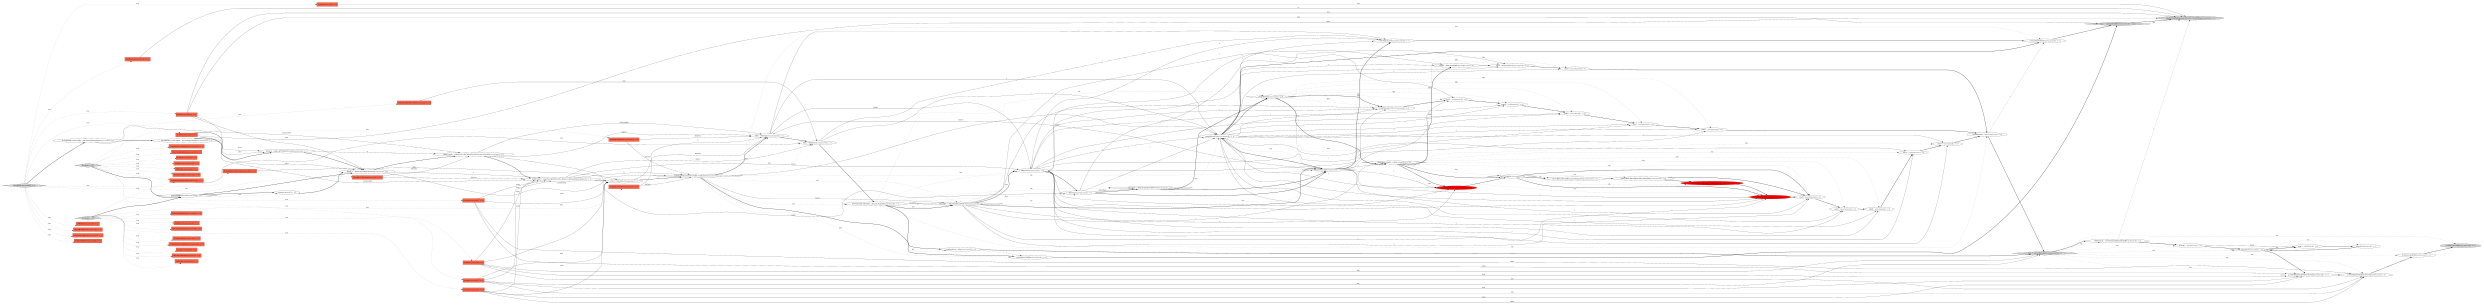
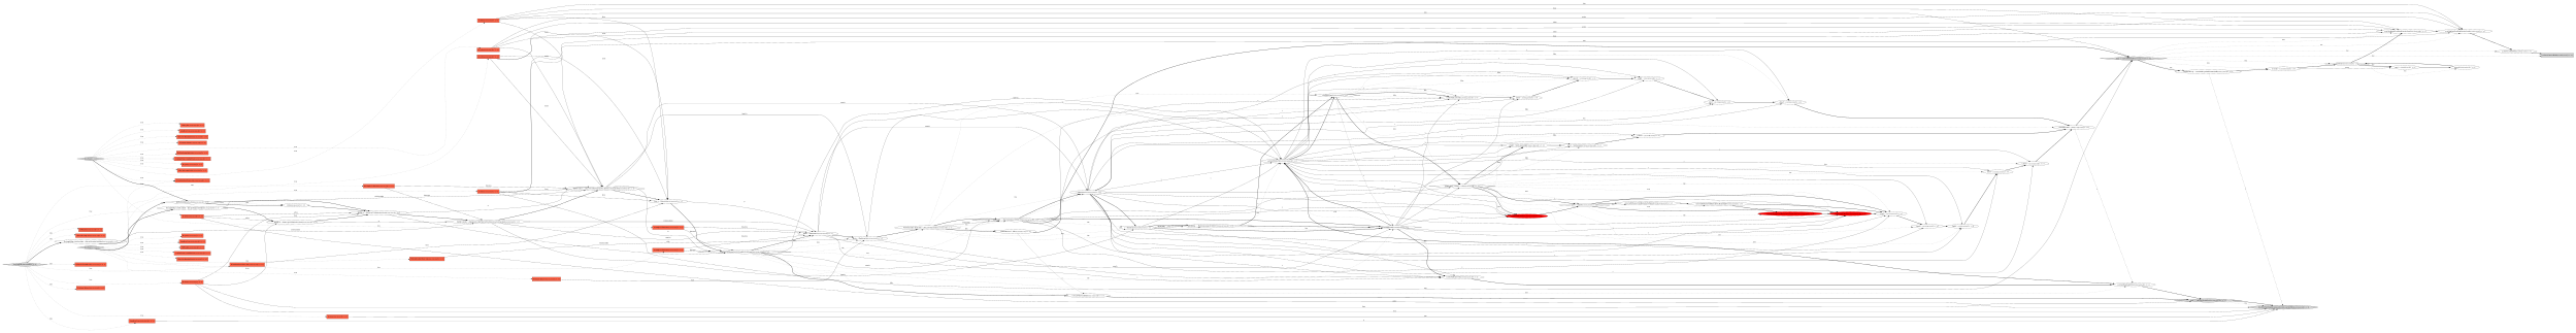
  digraph {
    fontname="Playfair Display"
    rankdir=LR
    node [fillcolor=white fontname="Playfair Display" shape=ellipse style=filled]
    edge [fontname="Playfair Display" style=solid]
    n1 [fillcolor=tomato label="PlotRenderingInfo info@@@2@@@['0', '1', '0']" shape=box]
    n2 [label="s.lowY < s.highY@@@23@@@['1', '1', '0']" shape=diamond]
    n3 [fillcolor=red label="s.seriesPath.moveTo((float)s.lastX,(float)s.closeY)@@@26@@@['0', '1', '0']"]
    n4 [fillcolor=red label="s.seriesPath.lineTo(x,y)@@@28@@@['0', '1', '0']"]
    n5 [label="s.intervalPath.lineTo((float)s.lastX,(float)s.highY)@@@25@@@['1', '1', '0']"]
    n6 [label="s.intervalPath.moveTo((float)s.lastX,(float)s.lowY)@@@24@@@['1', '1', '0']"]
    n7 [label="s.lastX = x@@@29@@@['1', '1', '0']"]
    n8 [label="s.openY = y@@@30@@@['1', '1', '0']"]
    n9 [fillcolor=tomato label="Graphics2D g2@@@2@@@['0', '0', '1']" shape=box]
    n10 [fillcolor=lightgray label="drawFirstPassShape(g2,pass,series,item,s.seriesPath)@@@30@@@['0', '0', '1']"]
    n11 [fillcolor=tomato label="ValueAxis domainAxis@@@2@@@['1', '0', '0']" shape=box]
    n12 [fillcolor=tomato label="XYPlot plot@@@2@@@['0', '0', '1']" shape=box]
    n13 [fillcolor=tomato label="XYItemRendererState state@@@2@@@['1', '1', '0']" shape=box]
    n14 [label="float y = (float)transY1@@@12@@@['1', '1', '1']"]
    n15 [label="s.seriesPath.lineTo(x,y)@@@19@@@['1', '1', '1']"]
    n16 [label="s.seriesPath.moveTo(x,y)@@@22@@@['0', '0', '1']"]
    n17 [label="PlotOrientation orientation = plot.getOrientation()@@@13@@@['1', '1', '1']"]
    n18 [fillcolor=tomato label="ValueAxis rangeAxis@@@2@@@['0', '0', '1']" shape=box]
    n19 [label="x = (float)transY1@@@15@@@['1', '1', '1']"]
    n20 [label="y = (float)transX1@@@16@@@['1', '1', '1']"]
    n21 [label="s.closeY = y@@@47@@@['1', '1', '0']"]
    n22 [label="s.highY = Math.max(s.highY,y)@@@36@@@['1', '1', '0']"]
    n23 [label="s.lowY = Math.min(s.lowY,y)@@@37@@@['1', '1', '0']"]
    n24 [label="s.closeY = y@@@33@@@['1', '1', '0']"]
    n25 [label="s.highY = y@@@31@@@['1', '1', '0']"]
    n26 [label="s.seriesPath.moveTo(x,y)@@@42@@@['1', '1', '0']"]
    n27 [label="s.highY = y@@@45@@@['1', '1', '0']"]
    n28 [label="s.lowY = y@@@32@@@['1', '1', '0']"]
    n29 [label="s.openY = y@@@44@@@['1', '1', '0']"]
    n30 [label="s.lowY = y@@@46@@@['1', '1', '0']"]
    n31 [fillcolor=red label="s.seriesPath.lineTo(x,y)@@@23@@@['1', '0', '0']"]
    n32 [label="s.isLastPointGood()@@@18@@@['1', '1', '1']" shape=diamond]
    n33 [label="orientation == PlotOrientation.HORIZONTAL@@@17@@@['1', '1', '0']" shape=diamond]
    n34 [label="s.lastPointGood = true@@@49@@@['1', '1', '0']"]
    n35 [label="s.closeY = y@@@38@@@['1', '1', '0']"]
    n36 [label="s.setLastPointGood(true)@@@24@@@['0', '0', '1']"]
    n37 [label="s.lastPointGood@@@21@@@['1', '1', '0']" shape=diamond]
    n38 [label="s.lastX = x@@@43@@@['1', '1', '0']"]
    n39 [label="(Math.abs(x - s.lastX) > s.dX)@@@22@@@['1', '1', '0']" shape=diamond]
    n40 [fillcolor=tomato label="CrosshairState crosshairState@@@2@@@['0', '1', '0']" shape=box]
    n41 [fillcolor=lightgray label="item == s.getLastItemIndex()@@@54@@@['1', '1', '0']" shape=diamond]
    n42 [label="orientation == PlotOrientation.HORIZONTAL@@@14@@@['1', '1', '1']" shape=diamond]
    n43 [label="g2.draw(s.seriesPath)@@@63@@@['1', '1', '0']"]
-   n44 [fillcolor=lightgray label="g2.draw(s.intervalPath)@@@64@@@['1', '1', '0']"]
+   n44 [fillcolor=lightgray label="g2.draw(s.intervalPath)@@@64@@@['1', '1', '0']" shape=box]
    n45 [label="double transX1 = domainAxis.valueToJava2D(x1,dataArea,xAxisLocation)@@@7@@@['1', '1', '1']"]
    n46 [label="double transY1 = rangeAxis.valueToJava2D(y1,dataArea,yAxisLocation)@@@8@@@['1', '1', '1']"]
    n47 [label="float x = (float)transX1@@@11@@@['1', '1', '1']"]
    n48 [label="!Double.isNaN(transX1) && !Double.isNaN(transY1)@@@10@@@['1', '1', '1']" shape=diamond]
    n49 [label="State s = (State)state@@@9@@@['1', '1', '1']"]
    n50 [label="s.lastPointGood = false@@@52@@@['1', '1', '0']"]
    n51 [label="s.setLastPointGood(false)@@@27@@@['0', '0', '1']"]
    n52 [fillcolor=lightgray label="item == s.getLastItemIndex()@@@29@@@['0', '0', '1']" shape=diamond]
    n53 [label="!pi.isDone()@@@57@@@['1', '1', '0']" shape=diamond]
    n54 [label="g2.setStroke(getItemStroke(series,item))@@@61@@@['1', '1', '0']"]
    n55 [label="g2.setPaint(getItemPaint(series,item))@@@62@@@['1', '1', '0']"]
    n56 [label="PathIterator pi = s.seriesPath.getPathIterator(null)@@@55@@@['1', '1', '0']"]
    n57 [label="int count = 0@@@56@@@['1', '1', '0']"]
    n58 [label="return@@@4@@@['1', '1', '0']"]
    n59 [label="double y1 = dataset.getYValue(series,item)@@@6@@@['1', '1', '1']"]
    n60 [fillcolor=lightgray label="drawItem['1', '0', '0']" shape=diamond]
    n61 [label="!getItemVisible(series,item)@@@3@@@['1', '1', '0']" shape=diamond]
    n62 [fillcolor=tomato label="int pass@@@2@@@['1', '0', '0']" shape=box]
    n63 [fillcolor=tomato label="int series@@@2@@@['1', '0', '0']" shape=box]
    n64 [fillcolor=tomato label="Rectangle2D dataArea@@@2@@@['1', '0', '0']" shape=box]
    n65 [fillcolor=tomato label="Graphics2D g2@@@2@@@['1', '0', '0']" shape=box]
    n66 [fillcolor=tomato label="XYItemRendererState state@@@2@@@['1', '0', '0']" shape=box]
    n67 [fillcolor=tomato label="XYPlot plot@@@2@@@['1', '0', '0']" shape=box]
    n68 [fillcolor=tomato label="XYDataset dataset@@@2@@@['1', '0', '0']" shape=box]
    n69 [fillcolor=tomato label="int item@@@2@@@['1', '0', '0']" shape=box]
    n70 [fillcolor=tomato label="CrosshairState crosshairState@@@2@@@['1', '0', '0']" shape=box]
    n71 [fillcolor=tomato label="int pass@@@2@@@['0', '1', '0']" shape=box]
    n72 [fillcolor=tomato label="ValueAxis rangeAxis@@@2@@@['0', '1', '0']" shape=box]
    n73 [fillcolor=tomato label="XYPlot plot@@@2@@@['0', '1', '0']" shape=box]
    n74 [label="count++@@@58@@@['1', '1', '0']"]
    n75 [label="pi.next()@@@59@@@['1', '1', '0']"]
    n76 [fillcolor=lightgray label="drawPrimaryLineAsPath['0', '0', '1']" shape=diamond]
    n77 [label="RectangleEdge xAxisLocation = plot.getDomainAxisEdge()@@@3@@@['0', '0', '1']"]
    n78 [fillcolor=tomato label="int item@@@2@@@['0', '0', '1']" shape=box]
    n79 [fillcolor=tomato label="ValueAxis domainAxis@@@2@@@['0', '0', '1']" shape=box]
    n80 [fillcolor=tomato label="int series@@@2@@@['0', '0', '1']" shape=box]
    n81 [fillcolor=tomato label="XYItemRendererState state@@@2@@@['0', '0', '1']" shape=box]
    n82 [fillcolor=tomato label="XYDataset dataset@@@2@@@['0', '0', '1']" shape=box]
    n83 [fillcolor=tomato label="int pass@@@2@@@['0', '0', '1']" shape=box]
    n84 [fillcolor=tomato label="Rectangle2D dataArea@@@2@@@['0', '0', '1']" shape=box]
    n85 [label="RectangleEdge yAxisLocation = plot.getRangeAxisEdge()@@@4@@@['0', '0', '1']"]
    n86 [label="double x1 = dataset.getXValue(series,item)@@@5@@@['0', '0', '1']"]
    n87 [fillcolor=tomato label="int item@@@2@@@['0', '1', '0']" shape=box]
    n88 [fillcolor=tomato label="Graphics2D g2@@@2@@@['0', '1', '0']" shape=box]
    n89 [fillcolor=tomato label="ValueAxis domainAxis@@@2@@@['0', '1', '0']" shape=box]
    n90 [fillcolor=tomato label="Rectangle2D dataArea@@@2@@@['0', '1', '0']" shape=box]
    n91 [fillcolor=tomato label="XYDataset dataset@@@2@@@['0', '1', '0']" shape=box]
    n92 [fillcolor=lightgray label="drawItem['0', '1', '0']" shape=diamond]
    n93 [fillcolor=tomato label="int series@@@2@@@['0', '1', '0']" shape=box]
    n2 -> n3 [label=true style=dotted]
    n2 -> n4 [style=bold]
    n2 -> n5 [label=true style=dotted]
    n2 -> n6 [label=true style=dotted]
    n2 -> n6 [style=bold]
    n2 -> n7 [style=bold]
    n3 -> n4 [style=bold]
    n4 -> n7 [style=bold]
    n5 -> n3 [style=bold]
    n5 -> n7 [style=bold]
    n6 -> n5 [style=bold]
    n7 -> n8 [style=bold]
    n8 -> n25 [style=bold]
    n9 -> n10 [label=g2]
-   n13 -> n14 [label=state]
+   n68 -> n14 [label=state]
    n14 -> n15 [label=y]
    n14 -> n16 [label=y]
    n14 -> n17 [style=bold]
    n15 -> n4 [label=y]
    n15 -> n8 [label=y]
    n15 -> n21 [label=y]
    n15 -> n22 [label=y]
    n15 -> n23 [label=y]
    n15 -> n24 [label=y]
    n15 -> n25 [label=y]
    n15 -> n26 [label=y]
    n15 -> n27 [label=y]
    n15 -> n28 [label=y]
    n15 -> n29 [label=y]
    n15 -> n30 [label=y]
    n15 -> n31 [label=y]
    n15 -> n35 [label=y]
    n15 -> n36 [style=bold]
    n15 -> n37 [style=bold]
    n16 -> n36 [style=bold]
    n17 -> n19 [label=true style=dotted]
    n17 -> n20 [label=true style=dotted]
    n17 -> n33 [label=true style=dotted]
    n17 -> n34 [label=true style=dotted]
    n17 -> n37 [label=true style=dotted]
    n17 -> n42 [label=true style=dotted]
    n17 -> n42 [style=bold]
    n17 -> n42 [label=orientation]
    n17 -> n50 [label=false style=dotted]
    n17 -> n50 [style=bold]
    n19 -> n4 [label=y]
    n19 -> n8 [label=y]
    n19 -> n15 [label=x]
    n19 -> n16 [label=x]
    n19 -> n20 [style=bold]
    n19 -> n21 [label=y]
    n19 -> n22 [label=y]
    n19 -> n23 [label=y]
    n19 -> n24 [label=y]
    n19 -> n25 [label=y]
    n19 -> n26 [label=y]
    n19 -> n27 [label=y]
    n19 -> n28 [label=y]
    n19 -> n29 [label=y]
    n19 -> n30 [label=y]
    n19 -> n31 [label=y]
    n20 -> n15 [label=y]
    n20 -> n16 [label=y]
    n20 -> n32 [style=bold]
    n20 -> n33 [label=orientation]
    n20 -> n33 [style=bold]
    n21 -> n34 [style=bold]
    n22 -> n23 [style=bold]
    n23 -> n35 [style=bold]
    n24 -> n34 [style=bold]
    n25 -> n28 [style=bold]
    n26 -> n38 [style=bold]
    n27 -> n30 [style=bold]
    n28 -> n24 [style=bold]
    n29 -> n27 [style=bold]
    n30 -> n21 [style=bold]
    n31 -> n2 [style=bold]
    n32 -> n4 [label=x]
    n32 -> n7 [label=x]
    n32 -> n15 [style=bold]
    n32 -> n15 [label=true style=dotted]
    n32 -> n16 [label=false style=dotted]
    n32 -> n16 [style=bold]
    n32 -> n26 [label=x]
    n32 -> n31 [label=x]
    n32 -> n38 [label=x]
    n32 -> n39 [label=x]
    n33 -> n15 [label=true style=dotted]
    n33 -> n32 [label=true style=dotted]
    n33 -> n32 [style=bold]
    n33 -> n37 [style=bold]
    n34 -> n36 [label=0 style=dashed]
    n34 -> n41 [style=bold]
    n35 -> n34 [style=bold]
    n36 -> n52 [style=bold]
    n37 -> n21 [label=false style=dotted]
    n37 -> n26 [style=bold]
    n37 -> n26 [label=false style=dotted]
    n37 -> n27 [label=false style=dotted]
    n37 -> n29 [label=false style=dotted]
    n37 -> n30 [label=false style=dotted]
    n37 -> n32 [label=0 style=dashed]
    n37 -> n38 [label=false style=dotted]
    n37 -> n39 [label=true style=dotted]
    n37 -> n39 [style=bold]
    n38 -> n29 [style=bold]
    n39 -> n2 [style=bold]
    n39 -> n2 [label=true style=dotted]
    n39 -> n4 [label=true style=dotted]
    n39 -> n7 [label=true style=dotted]
    n39 -> n8 [label=true style=dotted]
    n39 -> n22 [style=bold]
    n39 -> n22 [label=false style=dotted]
    n39 -> n23 [label=false style=dotted]
    n39 -> n24 [label=true style=dotted]
    n39 -> n25 [label=true style=dotted]
    n39 -> n28 [label=true style=dotted]
    n39 -> n31 [style=bold]
    n39 -> n31 [label=true style=dotted]
    n39 -> n35 [label=false style=dotted]
    n41 -> n43 [label=true style=dotted]
    n41 -> n44 [label=true style=dotted]
    n41 -> n53 [label=true style=dotted]
    n41 -> n54 [label=true style=dotted]
    n41 -> n55 [label=true style=dotted]
    n41 -> n56 [label=true style=dotted]
    n41 -> n56 [style=bold]
    n41 -> n57 [label=true style=dotted]
    n42 -> n4 [label=x]
    n42 -> n7 [label=x]
    n42 -> n19 [style=bold]
    n42 -> n19 [label=true style=dotted]
    n42 -> n20 [label=true style=dotted]
    n42 -> n26 [label=x]
    n42 -> n31 [label=x]
    n42 -> n32 [style=bold]
    n42 -> n38 [label=x]
    n42 -> n39 [label=x]
    n43 -> n44 [style=bold]
    n45 -> n20 [label=transX1]
    n45 -> n46 [style=bold]
    n45 -> n47 [label=yAxisLocation]
    n45 -> n47 [label=transX1]
    n46 -> n14 [label=transY1]
    n46 -> n19 [label=transY1]
    n46 -> n48 [label=x1]
    n46 -> n49 [style=bold]
    n47 -> n14 [style=bold]
    n47 -> n15 [label=x]
    n47 -> n16 [label=x]
    n47 -> n19 [label=transY1]
    n47 -> n32 [label=transY1]
    n48 -> n14 [label=true style=dotted]
    n48 -> n15 [label=transX1]
    n48 -> n17 [label=true style=dotted]
    n48 -> n32 [label=true style=dotted]
    n48 -> n36 [label=true style=dotted]
    n48 -> n42 [label=true style=dotted]
    n48 -> n42 [label=transX1]
    n48 -> n47 [style=bold]
    n48 -> n47 [label=true style=dotted]
    n48 -> n51 [label=false style=dotted]
    n48 -> n51 [style=bold]
    n49 -> n47 [label=y1]
    n49 -> n48 [style=bold]
    n50 -> n41 [style=bold]
    n50 -> n51 [label=0 style=dashed]
    n51 -> n52 [style=bold]
    n52 -> n10 [style=bold]
    n52 -> n10 [label=true style=dotted]
    n53 -> n54 [style=bold]
    n53 -> n74 [label=true style=dotted]
    n53 -> n74 [style=bold]
    n53 -> n75 [label=true style=dotted]
    n54 -> n55 [style=bold]
    n55 -> n43 [style=bold]
    n56 -> n10 [label=0 style=dashed]
    n56 -> n57 [style=bold]
    n57 -> n53 [style=bold]
    n57 -> n74 [label=count]
    n58 -> n59 [style=bold]
    n59 -> n45 [style=bold]
    n59 -> n46 [label=y1]
    n59 -> n48 [label=xAxisLocation]
    n60 -> n11 [label=true style=dotted]
    n60 -> n13 [label=true style=dotted]
    n60 -> n61 [style=bold]
    n60 -> n62 [label=true style=dotted]
    n60 -> n63 [label=true style=dotted]
    n60 -> n64 [label=true style=dotted]
    n60 -> n65 [label=true style=dotted]
    n60 -> n66 [label=true style=dotted]
    n60 -> n67 [label=true style=dotted]
    n60 -> n68 [label=true style=dotted]
    n60 -> n69 [label=true style=dotted]
    n60 -> n70 [label=true style=dotted]
    n61 -> n58 [label=true style=dotted]
    n61 -> n58 [style=bold]
    n61 -> n59 [style=bold]
    n63 -> n46 [label=series]
    n63 -> n49 [label=series]
    n63 -> n54 [label=series]
    n63 -> n55 [label=series]
    n64 -> n47 [label=dataArea]
    n64 -> n48 [label=dataArea]
    n66 -> n14 [label=state]
    n69 -> n41 [label=item]
    n69 -> n46 [label=item]
    n69 -> n49 [label=item]
    n69 -> n54 [label=item]
    n69 -> n55 [label=item]
    n74 -> n75 [style=bold]
    n75 -> n53 [style=bold]
    n76 -> n9 [label=true style=dotted]
    n76 -> n12 [label=true style=dotted]
    n76 -> n18 [label=true style=dotted]
    n76 -> n77 [style=bold]
    n76 -> n78 [label=true style=dotted]
    n76 -> n79 [label=true style=dotted]
    n76 -> n80 [label=true style=dotted]
    n76 -> n81 [label=true style=dotted]
    n76 -> n82 [label=true style=dotted]
    n76 -> n83 [label=true style=dotted]
    n76 -> n84 [label=true style=dotted]
    n77 -> n45 [label=xAxisLocation]
    n77 -> n85 [style=bold]
    n78 -> n10 [label=item]
    n78 -> n52 [label=item]
    n78 -> n59 [label=item]
    n78 -> n86 [label=item]
    n80 -> n10 [label=series]
    n80 -> n59 [label=series]
    n80 -> n86 [label=series]
    n81 -> n49 [label=state]
    n83 -> n10 [label=pass]
    n84 -> n45 [label=dataArea]
    n84 -> n46 [label=dataArea]
    n85 -> n46 [label=yAxisLocation]
    n85 -> n86 [style=bold]
    n86 -> n45 [label=x1]
    n86 -> n59 [style=bold]
    n87 -> n41 [label=item]
    n87 -> n46 [label=item]
    n87 -> n49 [label=item]
    n87 -> n54 [label=item]
    n87 -> n55 [label=item]
    n90 -> n47 [label=dataArea]
    n90 -> n48 [label=dataArea]
    n92 -> n1 [label=true style=dotted]
    n92 -> n13 [label=true style=dotted]
    n92 -> n40 [label=true style=dotted]
    n92 -> n61 [style=bold]
    n92 -> n71 [label=true style=dotted]
    n92 -> n72 [label=true style=dotted]
    n92 -> n73 [label=true style=dotted]
    n92 -> n87 [label=true style=dotted]
    n92 -> n88 [label=true style=dotted]
    n92 -> n89 [label=true style=dotted]
    n92 -> n90 [label=true style=dotted]
    n92 -> n91 [label=true style=dotted]
    n92 -> n93 [label=true style=dotted]
    n93 -> n46 [label=series]
    n93 -> n49 [label=series]
    n93 -> n54 [label=series]
    n93 -> n55 [label=series]
  }
